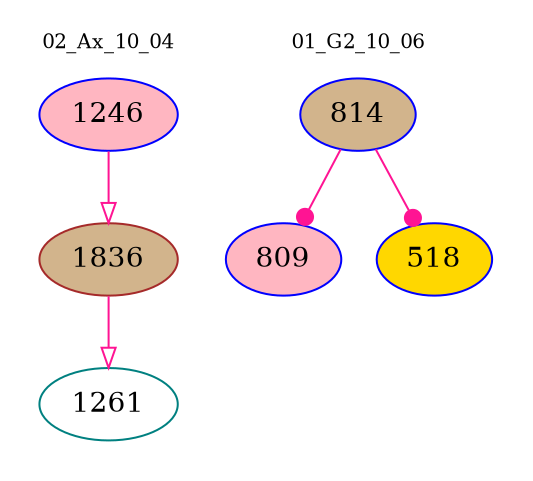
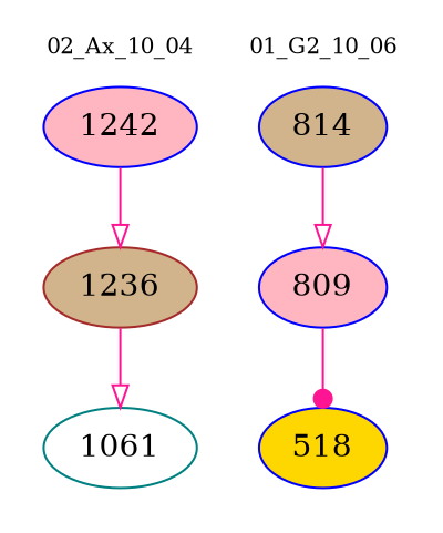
  digraph {
    node [color=blue fillcolor=lightpink style=filled]
    edge [arrowhead=onormal color=deeppink]
-   n1 [label=1246]
-   n2 [color=brown fillcolor=tan label=1836]
-   n3 [color=teal fillcolor=white label=1261]
+   n1 [label=1242]
+   n2 [color=brown fillcolor=tan label=1236]
+   n3 [color=teal fillcolor=white label=1061]
    n4 [fillcolor=tan label=814]
    n5 [label=809]
    n6 [fillcolor=gold label=518]
    subgraph cluster_1 {
      color=white
      fontsize=10
      label="02_Ax_10_04"
      n1
      n2
      n3
    }
    subgraph cluster_2 {
      color=white
      fontsize=10
      label="01_G2_10_06"
      n4
      n5
      n6
    }
    n1 -> n2
    n2 -> n3
-   n4 -> n5 [arrowhead=dot]
-   n4 -> n6 [arrowhead=dot]
+   n4 -> n5
+   n5 -> n6 [arrowhead=dot]
  }
